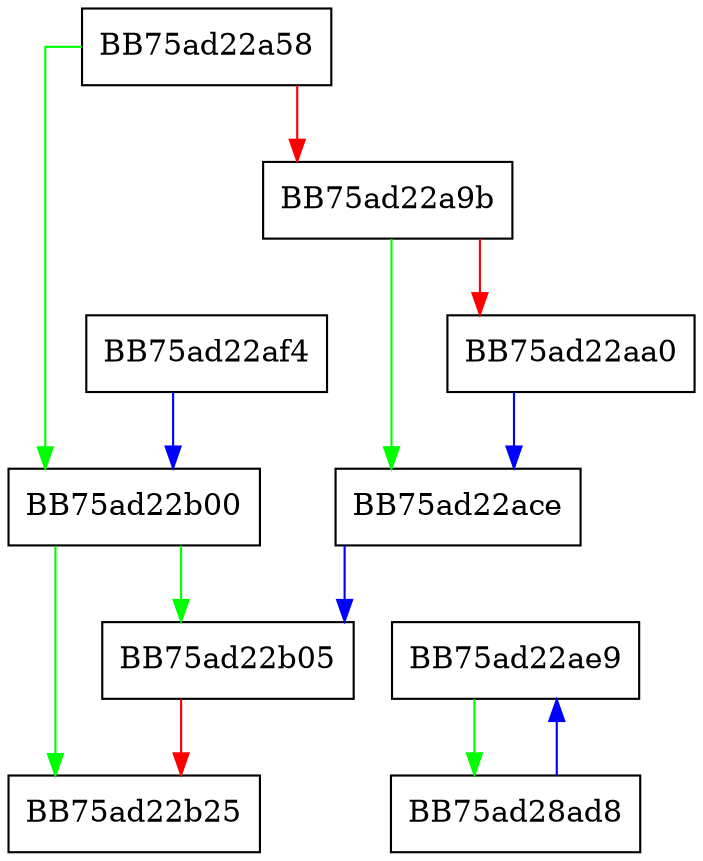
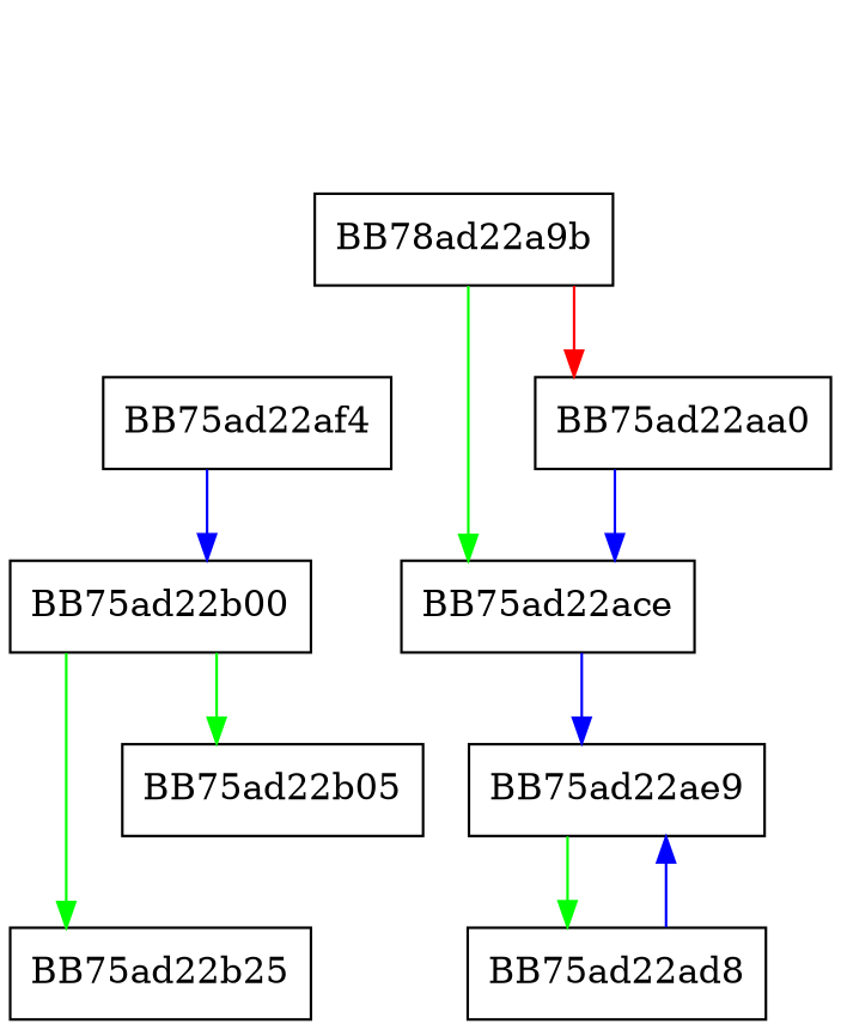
  digraph {
    splines=ortho
    node [shape=box]
    edge [color=green]
-   BB75ad22a58
    BB75ad22b00
-   BB75ad22a9b
+   BB75ad22a9b [label=BB78ad22a9b]
    BB75ad22b25
    BB75ad22b05
    BB75ad22ace
    BB75ad22aa0
    BB75ad22ae9
-   BB75ad22ad8 [label=BB75ad28ad8]
+   BB75ad22ad8
    BB75ad22af4
-   BB75ad22a58 -> BB75ad22b00
-   BB75ad22a58 -> BB75ad22a9b [color=red]
    BB75ad22b00 -> BB75ad22b25
    BB75ad22b00 -> BB75ad22b05
    BB75ad22a9b -> BB75ad22ace
    BB75ad22a9b -> BB75ad22aa0 [color=red]
-   BB75ad22b05 -> BB75ad22b25 [color=red]
-   BB75ad22ace -> BB75ad22b05 [color=blue]
+   BB75ad22ace -> BB75ad22ae9 [color=blue]
    BB75ad22aa0 -> BB75ad22ace [color=blue]
    BB75ad22ae9 -> BB75ad22ad8
    BB75ad22ad8 -> BB75ad22ae9 [color=blue]
    BB75ad22af4 -> BB75ad22b00 [color=blue]
  }
